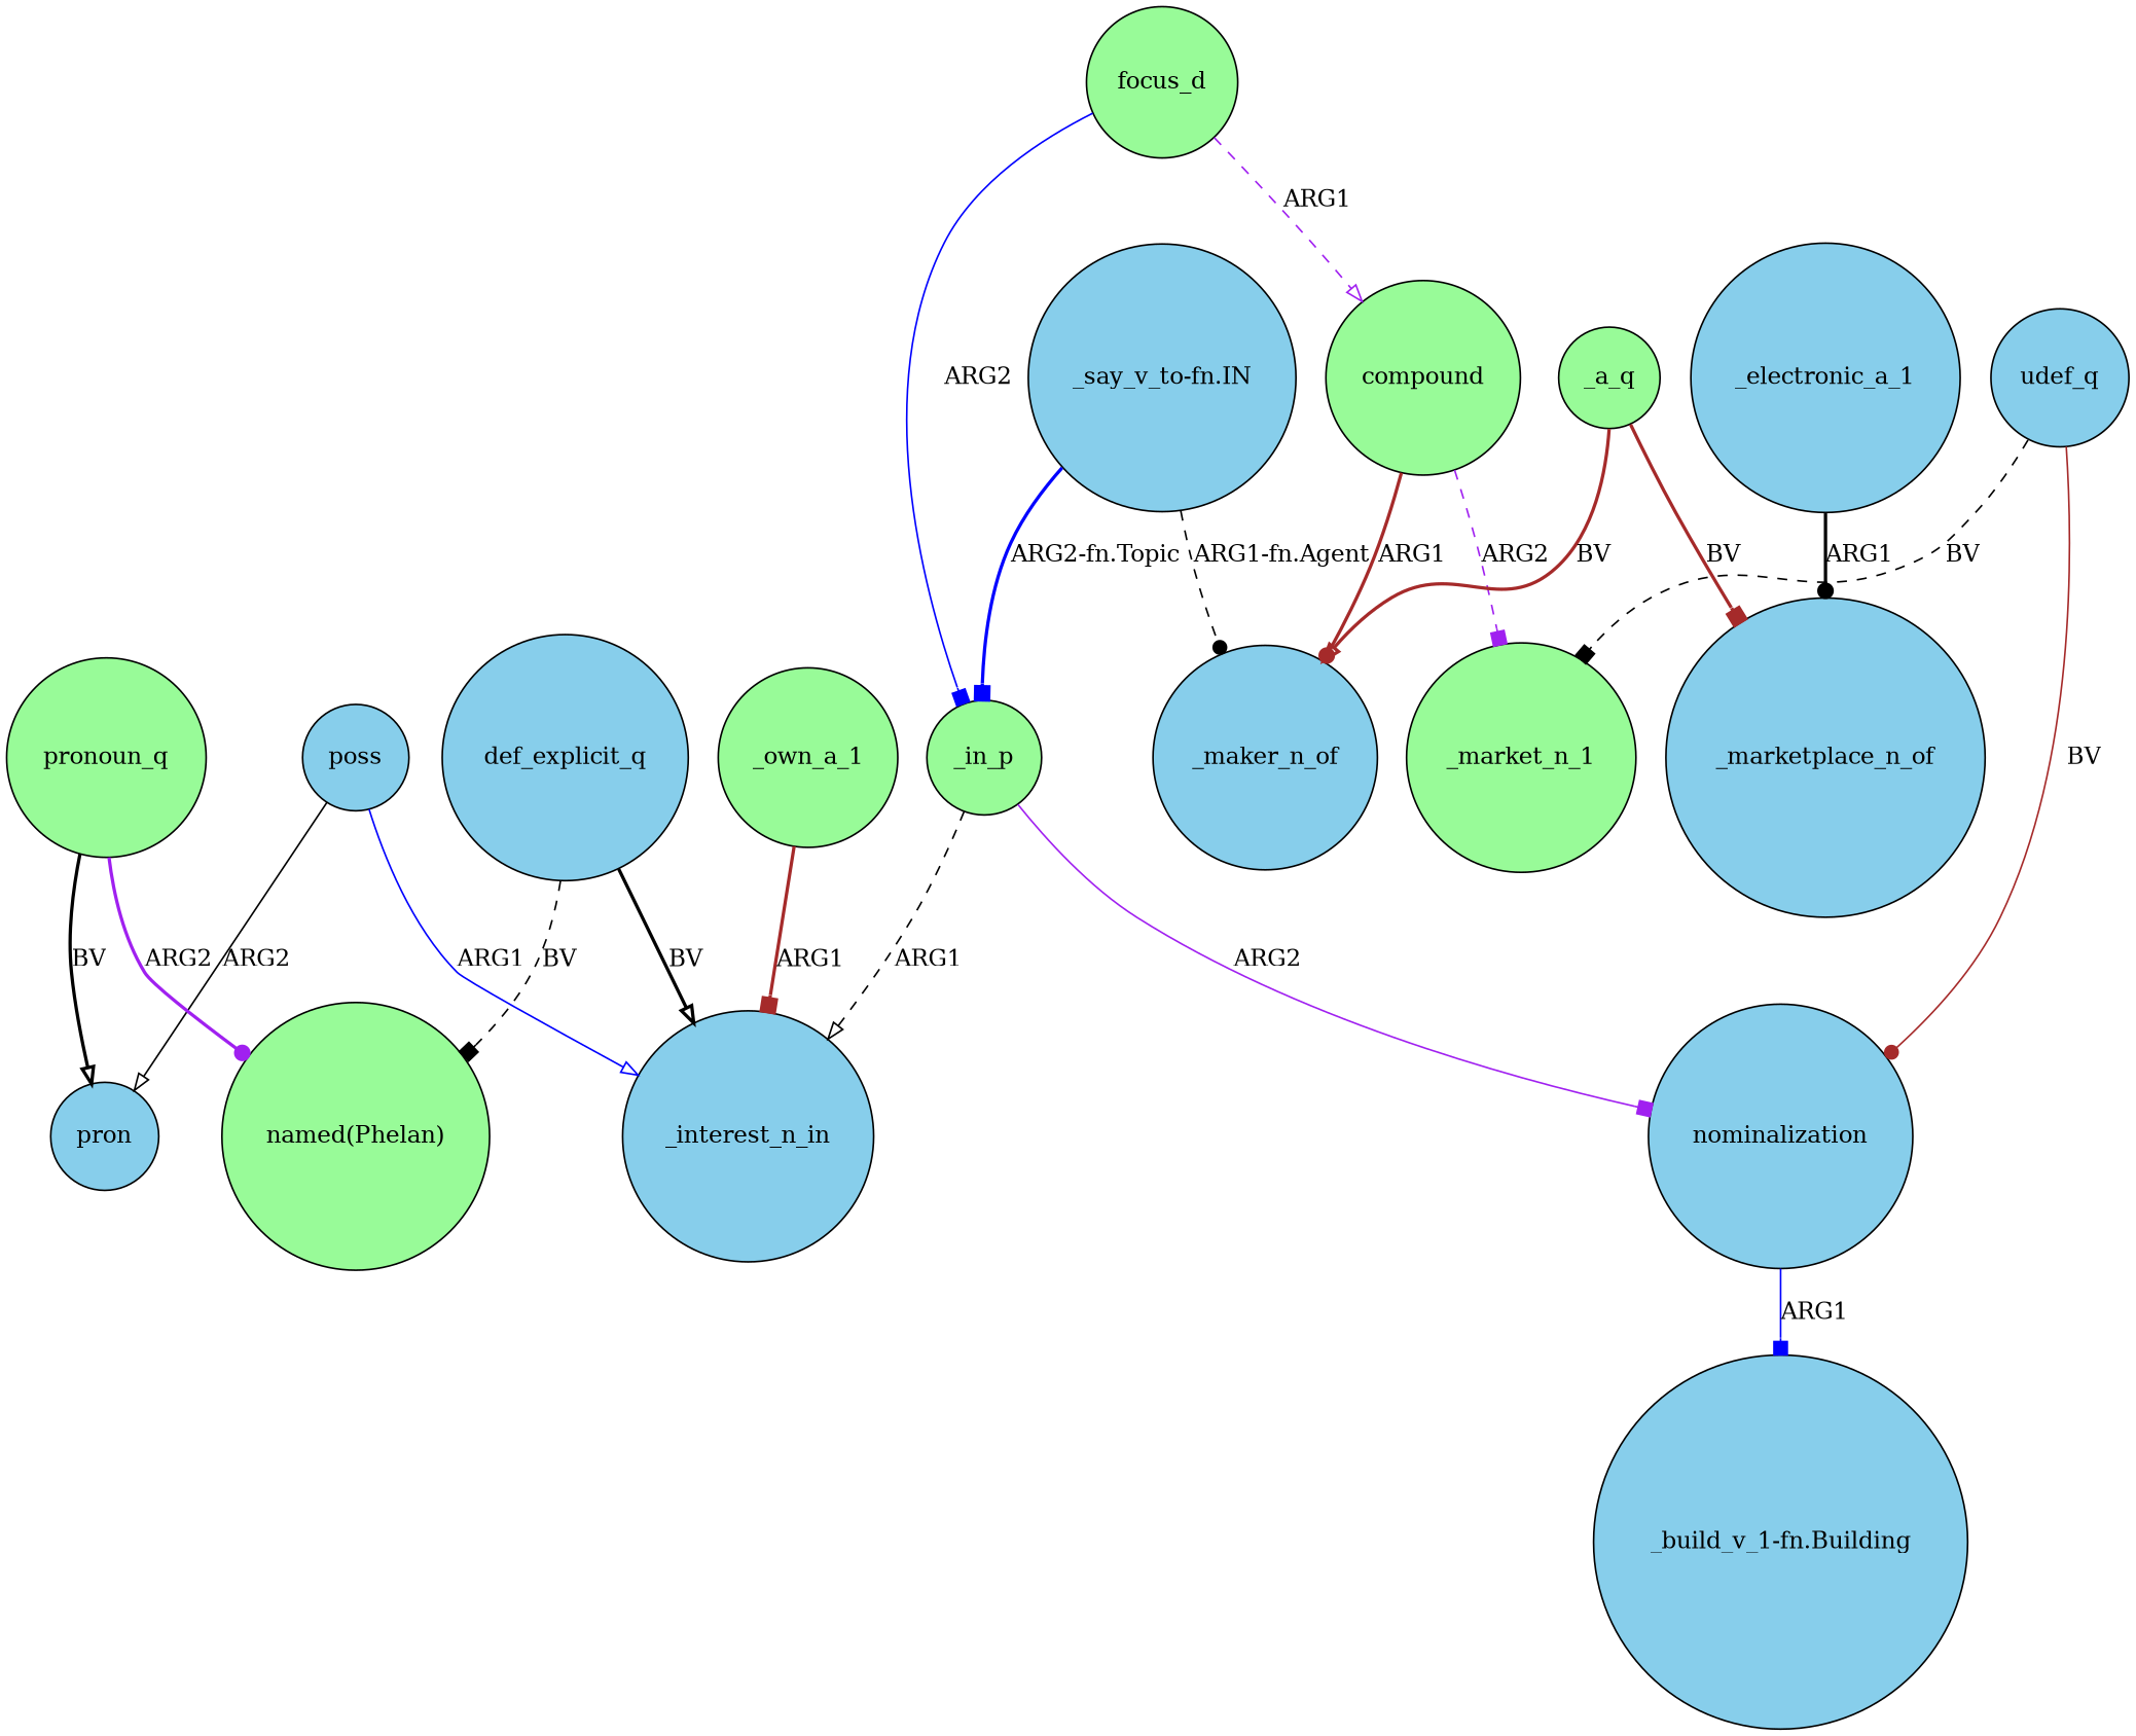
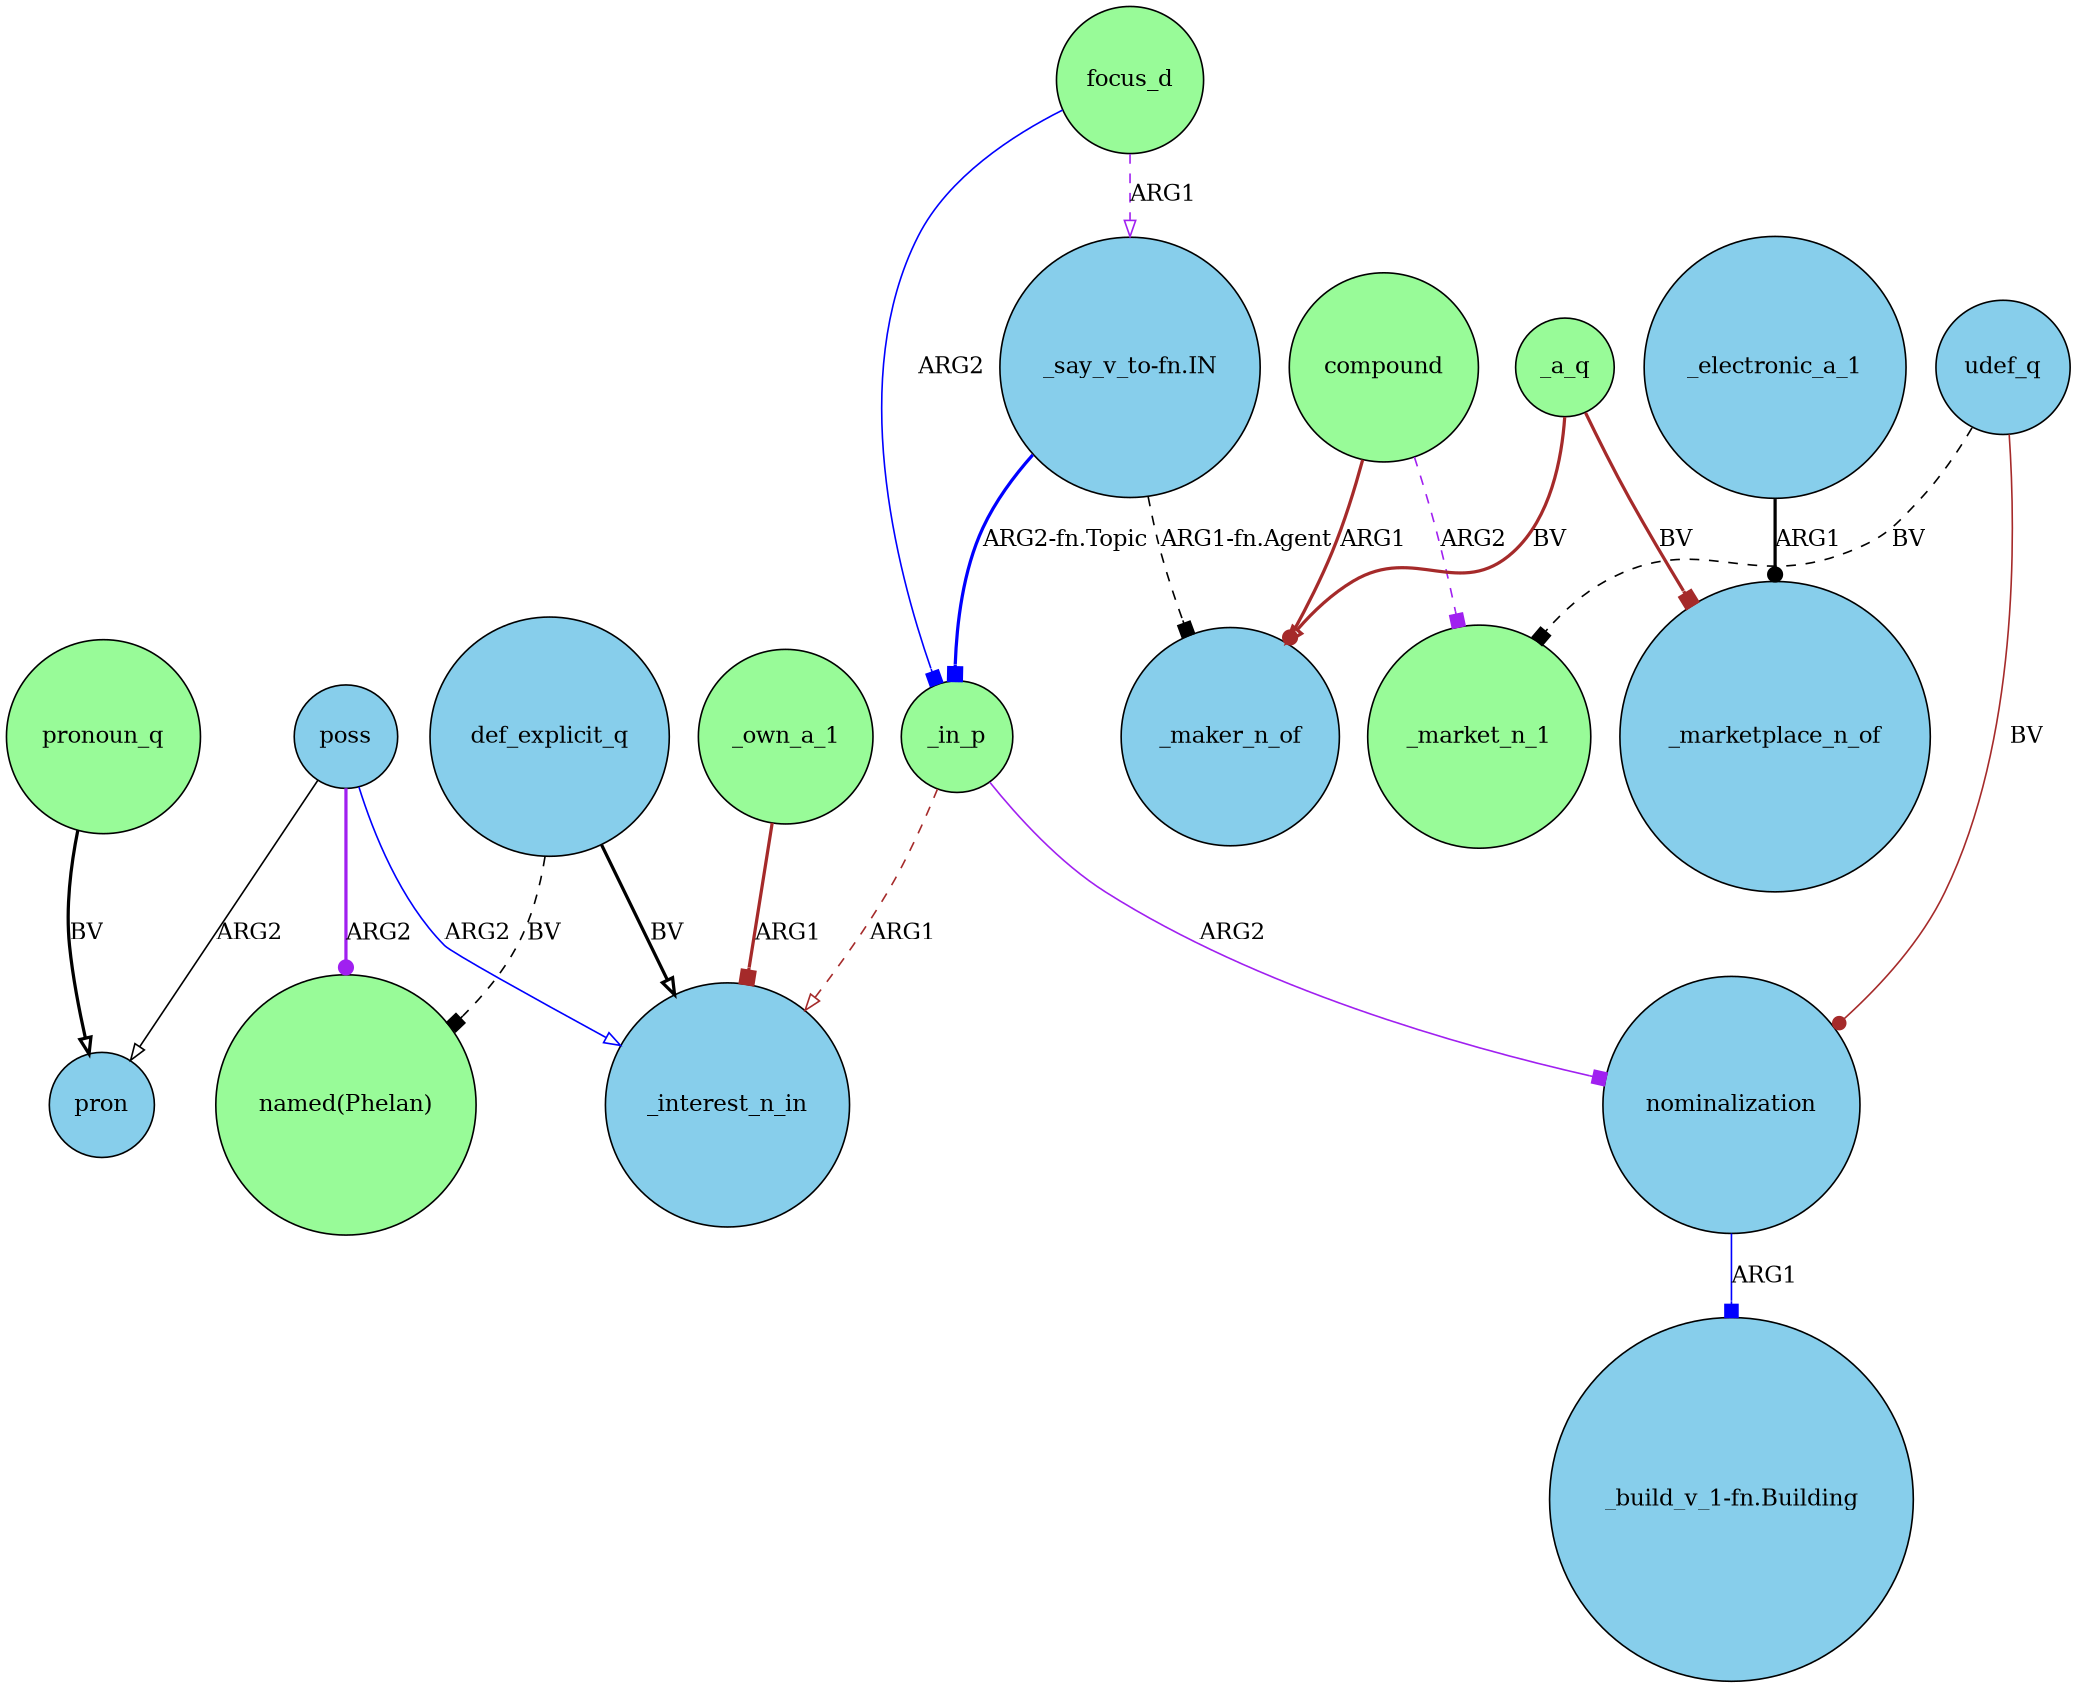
  digraph {
    node [fillcolor=skyblue shape=circle style=filled]
    edge [arrowhead=box color=black style=bold]
    compound [fillcolor=palegreen]
    _market_n_1 [fillcolor=palegreen]
    _maker_n_of
    "named(Phelan)" [fillcolor=palegreen]
    def_explicit_q
    _interest_n_in
    "_say_v_to-fn.IN"
    _in_p [fillcolor=palegreen]
    nominalization
    "_build_v_1-fn.Building"
    poss
    pron
    _electronic_a_1
    _marketplace_n_of
    udef_q
    _a_q [fillcolor=palegreen]
    pronoun_q [fillcolor=palegreen]
    _own_a_1 [fillcolor=palegreen]
    focus_d [fillcolor=palegreen]
    compound -> _market_n_1 [color=purple label=ARG2 style=dashed]
    compound -> _maker_n_of [arrowhead=dot color=brown label=ARG1]
    def_explicit_q -> "named(Phelan)" [label=BV style=dashed]
    def_explicit_q -> _interest_n_in [arrowhead=onormal label=BV]
-   "_say_v_to-fn.IN" -> _maker_n_of [arrowhead=dot label="ARG1-fn.Agent" style=dashed]
+   "_say_v_to-fn.IN" -> _maker_n_of [label="ARG1-fn.Agent" style=dashed]
    "_say_v_to-fn.IN" -> _in_p [color=blue label="ARG2-fn.Topic"]
-   _in_p -> _interest_n_in [arrowhead=onormal label=ARG1 style=dashed]
+   _in_p -> _interest_n_in [arrowhead=onormal color=brown label=ARG1 style=dashed]
    _in_p -> nominalization [color=purple label=ARG2 style=solid]
    nominalization -> "_build_v_1-fn.Building" [color=blue label=ARG1 style=solid]
-   pronoun_q -> "named(Phelan)" [arrowhead=dot color=purple label=ARG2]
-   poss -> _interest_n_in [arrowhead=onormal color=blue label=ARG1 style=solid]
+   poss -> "named(Phelan)" [arrowhead=dot color=purple label=ARG2]
+   poss -> _interest_n_in [arrowhead=onormal color=blue label=ARG2 style=solid]
    poss -> pron [arrowhead=onormal label=ARG2 style=solid]
    _electronic_a_1 -> _marketplace_n_of [arrowhead=dot label=ARG1]
    udef_q -> _market_n_1 [label=BV style=dashed]
    udef_q -> nominalization [arrowhead=dot color=brown label=BV style=solid]
    _a_q -> _maker_n_of [arrowhead=onormal color=brown label=BV]
    _a_q -> _marketplace_n_of [color=brown label=BV]
    pronoun_q -> pron [arrowhead=onormal label=BV]
    _own_a_1 -> _interest_n_in [color=brown label=ARG1]
-   focus_d -> compound [arrowhead=onormal color=purple label=ARG1 style=dashed]
+   focus_d -> "_say_v_to-fn.IN" [arrowhead=onormal color=purple label=ARG1 style=dashed]
    focus_d -> _in_p [color=blue label=ARG2 style=solid]
  }
